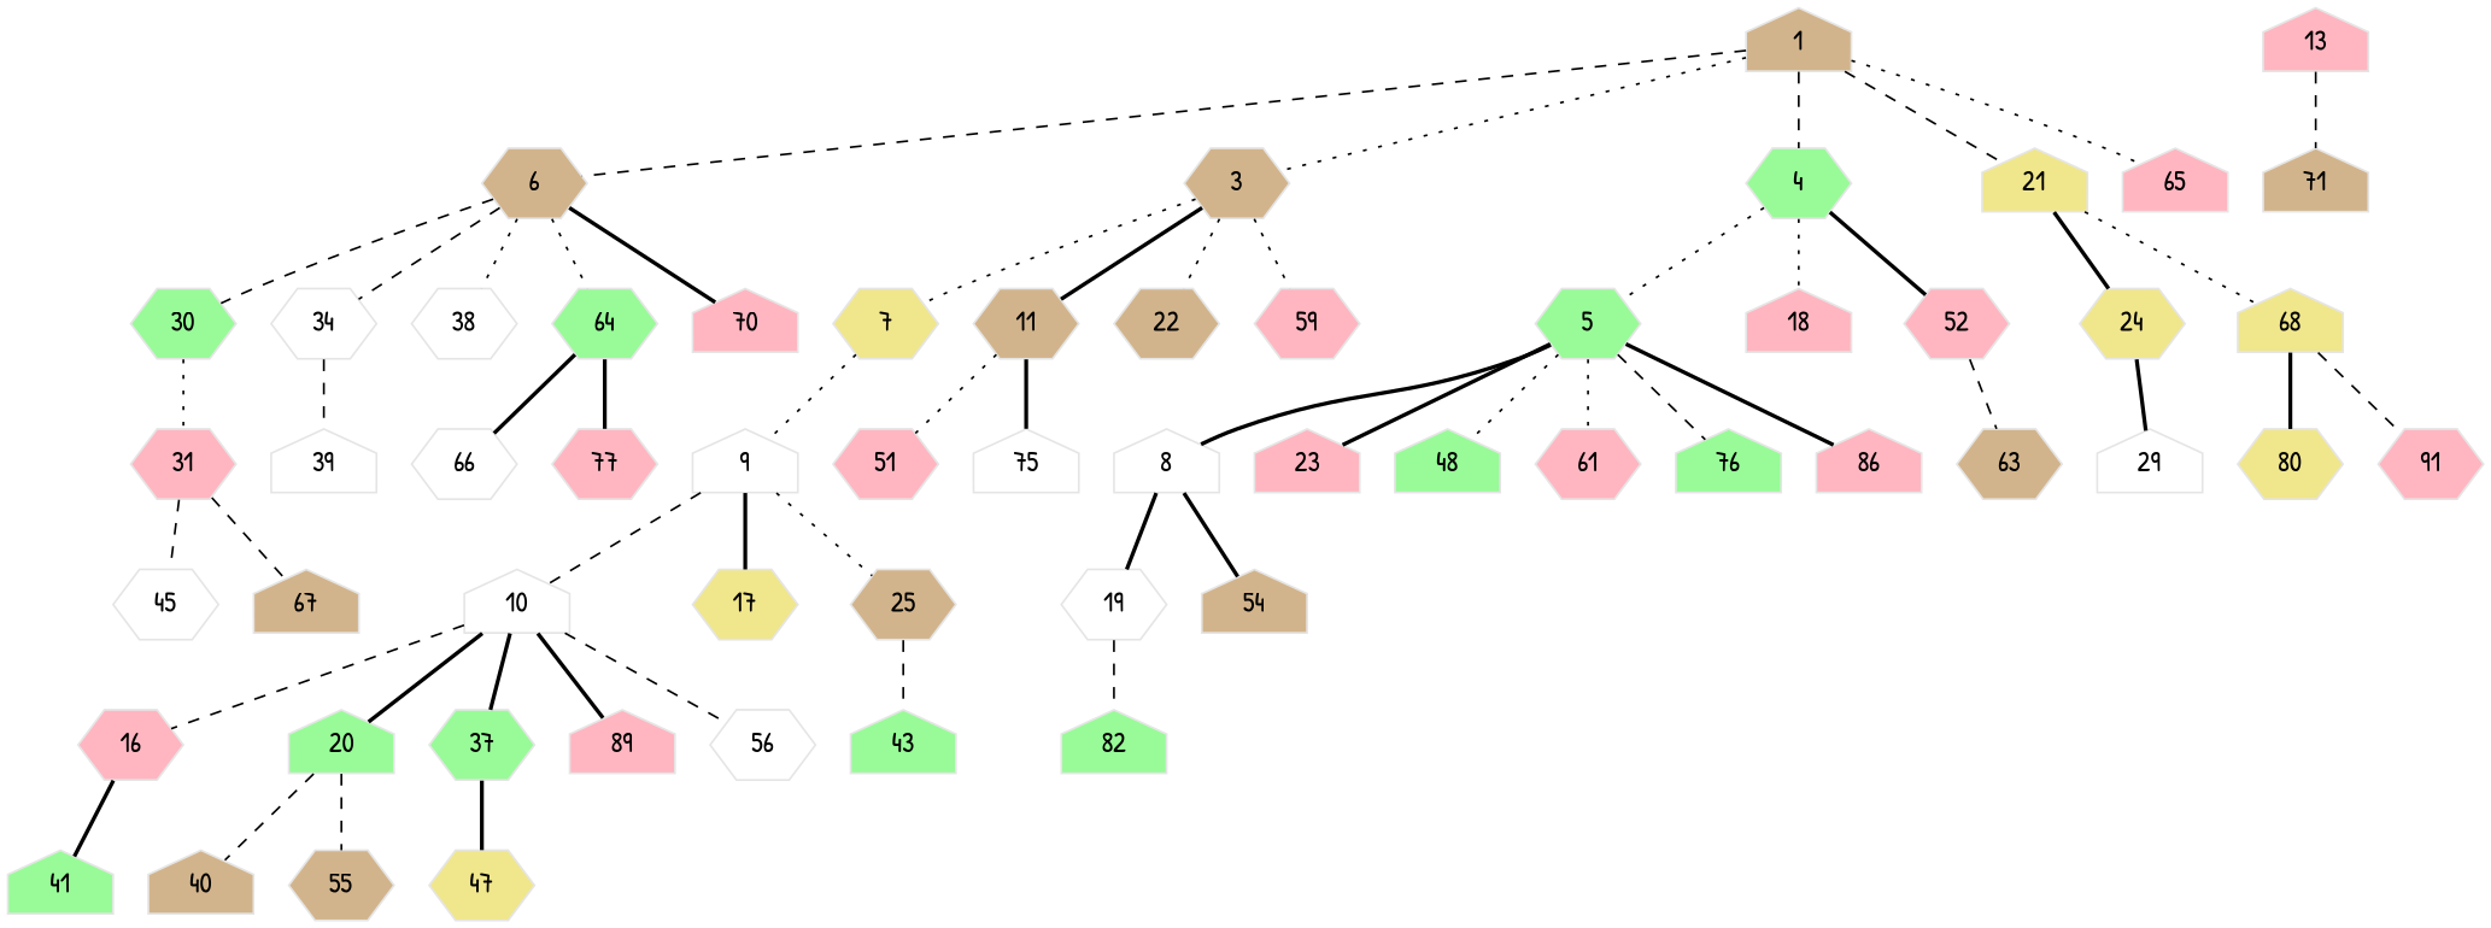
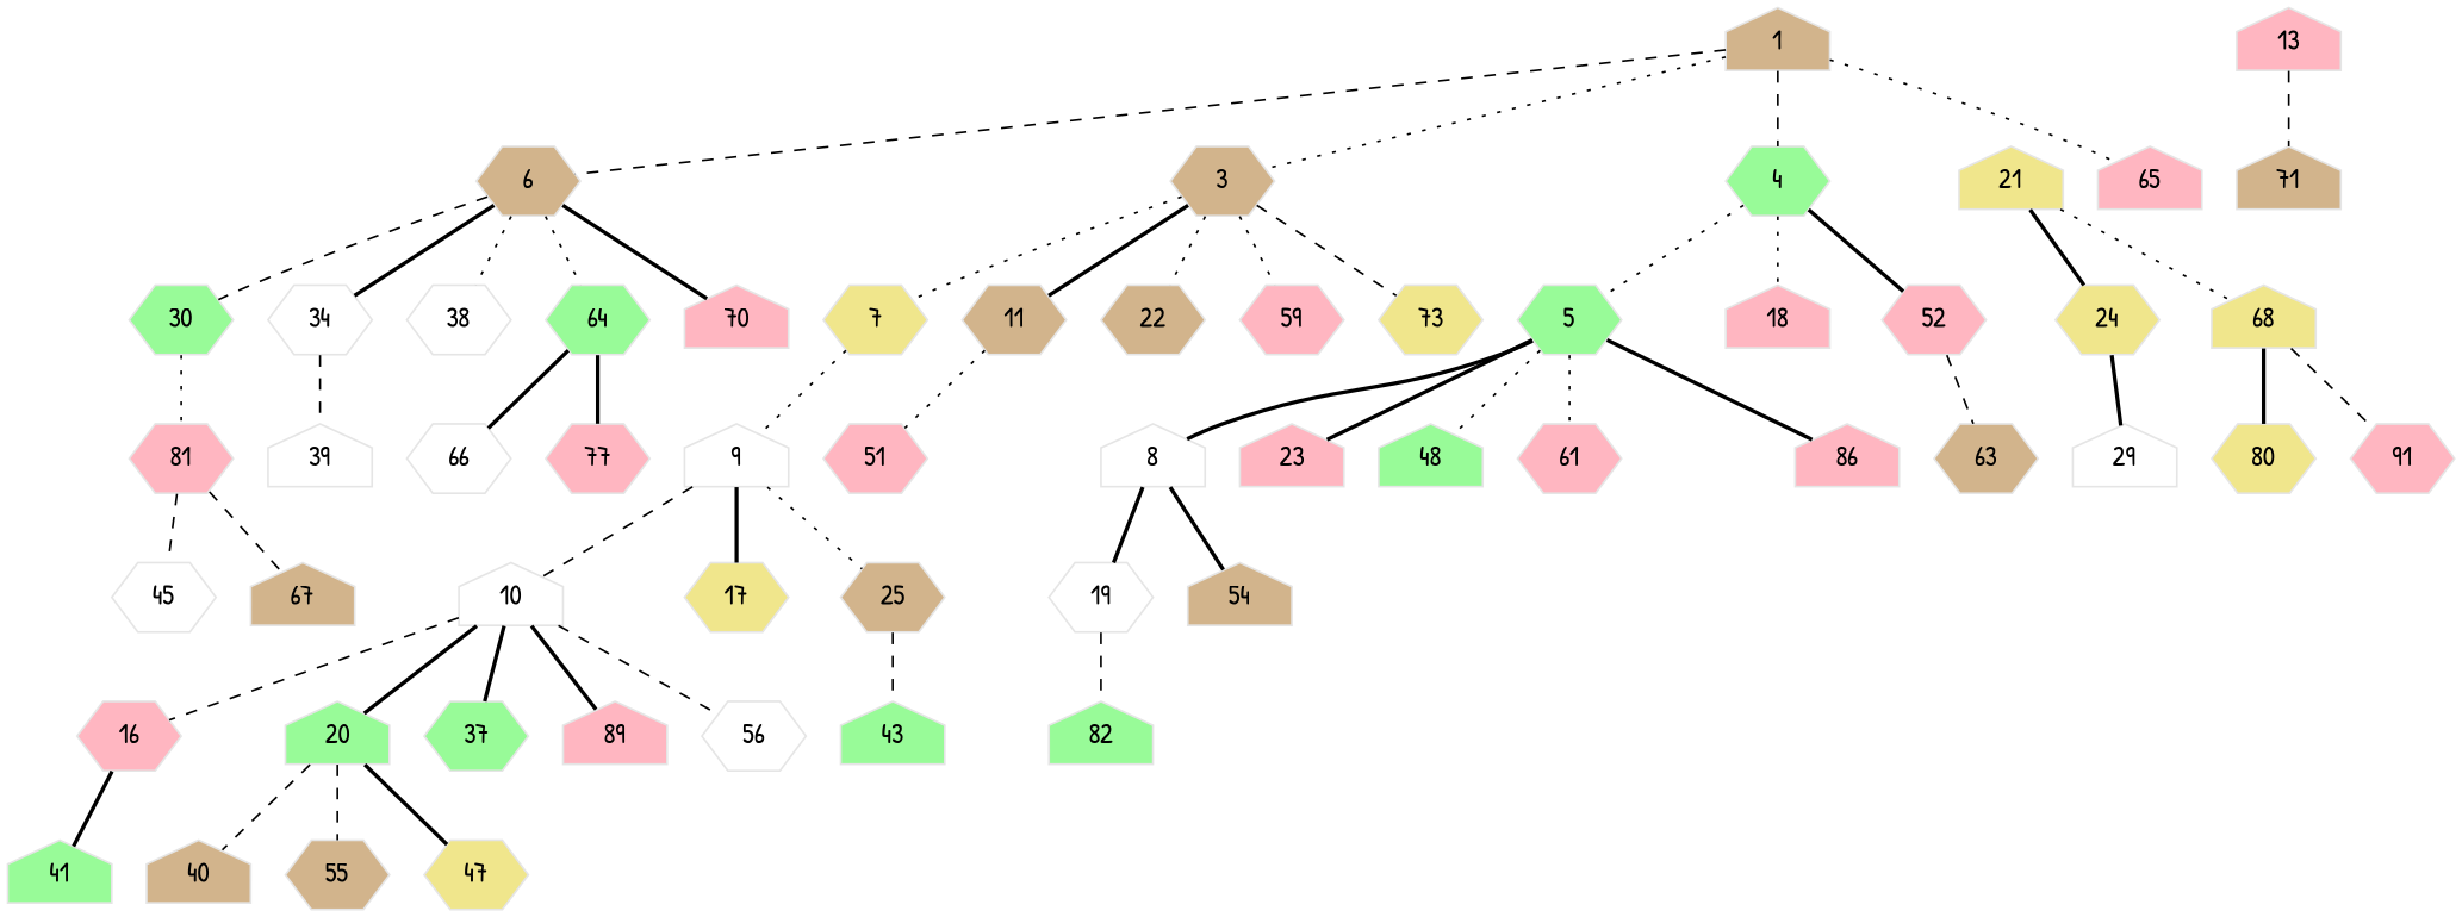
  graph {
    fontname="Patrick Hand"
    node [color=gray90 fillcolor=lightpink fontname="Patrick Hand" shape=hexagon style=filled]
    edge [fontname="Patrick Hand" style=dashed]
    1 [fillcolor=tan shape=house super="+42"]
    n2 [fillcolor=tan label=6 super="+35"]
    3 [fillcolor=tan super="+44"]
    4 [fillcolor=palegreen super="+15"]
    21 [fillcolor=khaki shape=house super="+57"]
    65 [shape=house]
    30 [fillcolor=palegreen]
    34 [fillcolor=white super="+53"]
    38 [fillcolor=white super="+90"]
    64 [fillcolor=palegreen]
    70 [shape=house super="+92"]
    7 [fillcolor=khaki]
    11 [fillcolor=tan super="+46"]
    22 [fillcolor=tan super="+26"]
    59 [super="+88"]
+   73 [fillcolor=khaki]
    5 [fillcolor=palegreen super="+6"]
    18 [shape=house super="+68"]
    52
    24 [fillcolor=khaki super="+27"]
    n21 [fillcolor=khaki label=68 shape=house super="+69"]
-   31 [super="+33"]
+   31 [super="+33" label=81]
    39 [fillcolor=white shape=house]
    66 [fillcolor=white]
    77
    9 [fillcolor=white shape=house super="+87"]
    51
-   75 [fillcolor=white shape=house super="+85"]
    8 [fillcolor=white shape=house super="+72"]
    23 [shape=house super="+50"]
    48 [fillcolor=palegreen shape=house]
    61
-   76 [fillcolor=palegreen shape=house]
    86 [shape=house]
    63 [fillcolor=tan super="+83"]
    19 [fillcolor=white super="+74"]
    54 [fillcolor=tan shape=house]
    10 [fillcolor=white shape=house super="+14"]
    17 [fillcolor=khaki super="+89"]
    25 [fillcolor=tan super="+32"]
    82 [fillcolor=palegreen shape=house]
    16 [super="+62"]
    20 [fillcolor=palegreen shape=house super="+28"]
    37 [fillcolor=palegreen super="+79"]
    n45 [label=89 shape=house super="+78"]
    56 [fillcolor=white]
    43 [fillcolor=palegreen shape=house super="+84"]
    41 [fillcolor=palegreen shape=house]
    40 [fillcolor=tan shape=house]
    47 [fillcolor=khaki]
    55 [fillcolor=tan]
    13 [shape=house super="+36"]
    71 [fillcolor=tan shape=house]
    29 [fillcolor=white shape=house super="+58"]
    80 [fillcolor=khaki]
    91
    45 [fillcolor=white super="+81"]
    67 [fillcolor=tan shape=house]
    1 -- n2
    1 -- 3 [style=dotted]
    1 -- 4
-   1 -- 21
    1 -- 65 [style=dotted]
    n2 -- 30
-   n2 -- 34
+   n2 -- 34 [style=bold]
    n2 -- 38 [style=dotted]
    n2 -- 64 [style=dotted]
    n2 -- 70 [style=bold]
    3 -- 7 [style=dotted]
    3 -- 11 [style=bold]
    3 -- 22 [style=dotted]
    3 -- 59 [style=dotted]
+   3 -- 73
    4 -- 5 [style=dotted]
    4 -- 18 [style=dotted]
    4 -- 52 [style=bold]
    21 -- 24 [style=bold]
    21 -- n21 [style=dotted]
    30 -- 31 [style=dotted]
    34 -- 39
    64 -- 66 [style=bold]
    64 -- 77 [style=bold]
    7 -- 9 [style=dotted]
    11 -- 51 [style=dotted]
-   11 -- 75 [style=bold]
    5 -- 8 [style=bold]
    5 -- 23 [style=bold]
    5 -- 48 [style=dotted]
    5 -- 61 [style=dotted]
-   5 -- 76
    5 -- 86 [style=bold]
    52 -- 63
    24 -- 29 [style=bold]
    n21 -- 80 [style=bold]
    n21 -- 91
    31 -- 45
    31 -- 67
    9 -- 10
    9 -- 17 [style=bold]
    9 -- 25 [style=dotted]
    8 -- 19 [style=bold]
    8 -- 54 [style=bold]
    19 -- 82
    10 -- 16
    10 -- 20 [style=bold]
    10 -- 37 [style=bold]
    10 -- n45 [style=bold]
    10 -- 56
    25 -- 43
    16 -- 41 [style=bold]
    20 -- 40
-   37 -- 47 [style=bold]
+   20 -- 47 [style=bold]
    20 -- 55
    13 -- 71
  }
